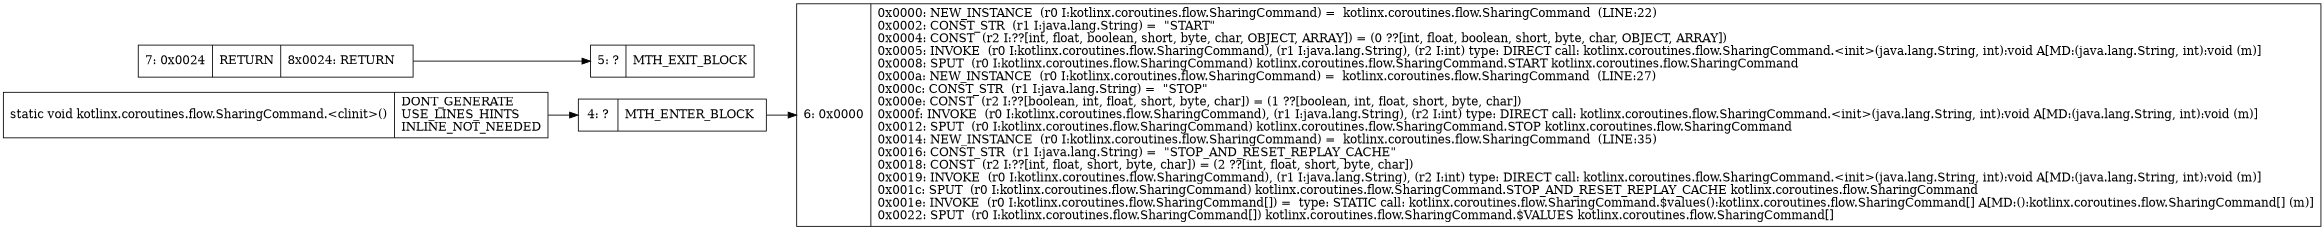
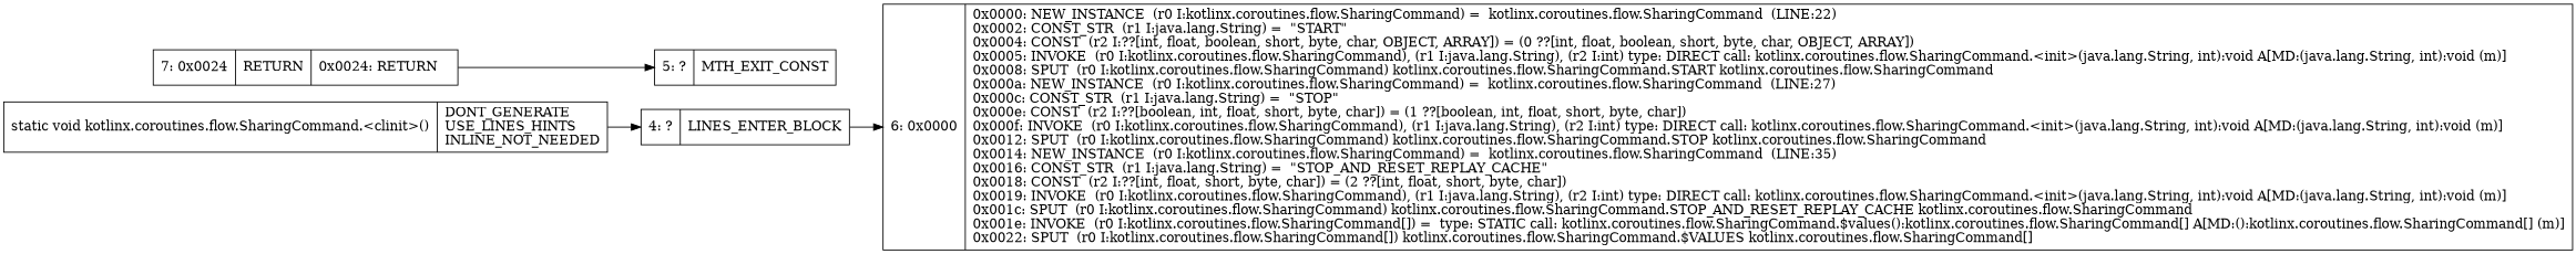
  digraph {
    rankdir=LR
    node [shape=record]
-   n1 [label="{4\:\ ?|MTH_ENTER_BLOCK\l}"]
+   n1 [label="{4\:\ ?|LINES_ENTER_BLOCK\l}"]
    n2 [label="{6\:\ 0x0000|0x0000: NEW_INSTANCE  (r0 I:kotlinx.coroutines.flow.SharingCommand) =  kotlinx.coroutines.flow.SharingCommand  (LINE:22)\l0x0002: CONST_STR  (r1 I:java.lang.String) =  \"START\" \l0x0004: CONST  (r2 I:??[int, float, boolean, short, byte, char, OBJECT, ARRAY]) = (0 ??[int, float, boolean, short, byte, char, OBJECT, ARRAY]) \l0x0005: INVOKE  (r0 I:kotlinx.coroutines.flow.SharingCommand), (r1 I:java.lang.String), (r2 I:int) type: DIRECT call: kotlinx.coroutines.flow.SharingCommand.\<init\>(java.lang.String, int):void A[MD:(java.lang.String, int):void (m)]\l0x0008: SPUT  (r0 I:kotlinx.coroutines.flow.SharingCommand) kotlinx.coroutines.flow.SharingCommand.START kotlinx.coroutines.flow.SharingCommand \l0x000a: NEW_INSTANCE  (r0 I:kotlinx.coroutines.flow.SharingCommand) =  kotlinx.coroutines.flow.SharingCommand  (LINE:27)\l0x000c: CONST_STR  (r1 I:java.lang.String) =  \"STOP\" \l0x000e: CONST  (r2 I:??[boolean, int, float, short, byte, char]) = (1 ??[boolean, int, float, short, byte, char]) \l0x000f: INVOKE  (r0 I:kotlinx.coroutines.flow.SharingCommand), (r1 I:java.lang.String), (r2 I:int) type: DIRECT call: kotlinx.coroutines.flow.SharingCommand.\<init\>(java.lang.String, int):void A[MD:(java.lang.String, int):void (m)]\l0x0012: SPUT  (r0 I:kotlinx.coroutines.flow.SharingCommand) kotlinx.coroutines.flow.SharingCommand.STOP kotlinx.coroutines.flow.SharingCommand \l0x0014: NEW_INSTANCE  (r0 I:kotlinx.coroutines.flow.SharingCommand) =  kotlinx.coroutines.flow.SharingCommand  (LINE:35)\l0x0016: CONST_STR  (r1 I:java.lang.String) =  \"STOP_AND_RESET_REPLAY_CACHE\" \l0x0018: CONST  (r2 I:??[int, float, short, byte, char]) = (2 ??[int, float, short, byte, char]) \l0x0019: INVOKE  (r0 I:kotlinx.coroutines.flow.SharingCommand), (r1 I:java.lang.String), (r2 I:int) type: DIRECT call: kotlinx.coroutines.flow.SharingCommand.\<init\>(java.lang.String, int):void A[MD:(java.lang.String, int):void (m)]\l0x001c: SPUT  (r0 I:kotlinx.coroutines.flow.SharingCommand) kotlinx.coroutines.flow.SharingCommand.STOP_AND_RESET_REPLAY_CACHE kotlinx.coroutines.flow.SharingCommand \l0x001e: INVOKE  (r0 I:kotlinx.coroutines.flow.SharingCommand[]) =  type: STATIC call: kotlinx.coroutines.flow.SharingCommand.$values():kotlinx.coroutines.flow.SharingCommand[] A[MD:():kotlinx.coroutines.flow.SharingCommand[] (m)]\l0x0022: SPUT  (r0 I:kotlinx.coroutines.flow.SharingCommand[]) kotlinx.coroutines.flow.SharingCommand.$VALUES kotlinx.coroutines.flow.SharingCommand[] \l}"]
-   n3 [label="{7\:\ 0x0024|RETURN\l|8x0024: RETURN   \l}"]
-   n4 [label="{5\:\ ?|MTH_EXIT_BLOCK\l}"]
+   n3 [label="{7\:\ 0x0024|RETURN\l|0x0024: RETURN   \l}"]
+   n4 [label="{5\:\ ?|MTH_EXIT_CONST\l}"]
    n5 [label="{static void kotlinx.coroutines.flow.SharingCommand.\<clinit\>()  | DONT_GENERATE\lUSE_LINES_HINTS\lINLINE_NOT_NEEDED\l}"]
    n1 -> n2
    n3 -> n4
    n5 -> n1
  }
